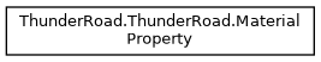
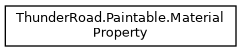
  digraph {
    rankdir=TB
-   n1 [color=black fillcolor=white fontname=Helvetica fontsize=10 height=0.2 label="ThunderRoad.ThunderRoad.Material\lProperty" shape=record style=filled width=0.4]
+   n1 [color=black fillcolor=white fontname=Helvetica fontsize=10 height=0.2 label="ThunderRoad.Paintable.Material\lProperty" shape=record style=filled width=0.4]
  }
